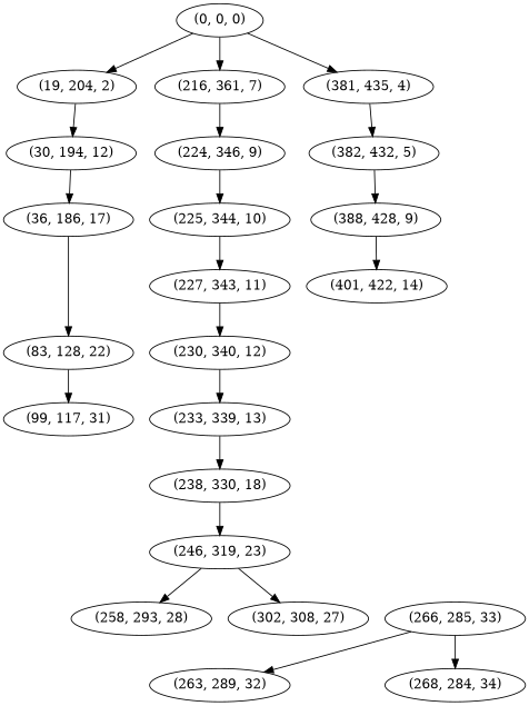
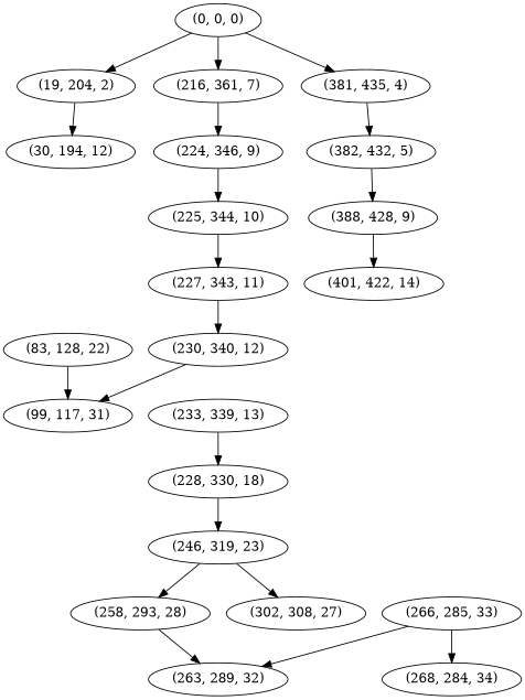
  digraph {
    "(0, 0, 0)"
    "(19, 204, 2)"
    "(216, 361, 7)"
    "(381, 435, 4)"
    "(30, 194, 12)"
    "(224, 346, 9)"
    "(382, 432, 5)"
-   "(36, 186, 17)"
    "(83, 128, 22)"
    "(99, 117, 31)"
    "(225, 344, 10)"
    "(227, 343, 11)"
    "(230, 340, 12)"
    "(233, 339, 13)"
-   "(238, 330, 18)"
+   "(238, 330, 18)" [label="(228, 330, 18)"]
    "(246, 319, 23)"
    "(258, 293, 28)"
    "(302, 308, 27)"
    "(263, 289, 32)"
    "(266, 285, 33)"
    "(268, 284, 34)"
    "(388, 428, 9)"
    "(401, 422, 14)"
    "(0, 0, 0)" -> "(19, 204, 2)"
    "(0, 0, 0)" -> "(216, 361, 7)"
    "(0, 0, 0)" -> "(381, 435, 4)"
    "(19, 204, 2)" -> "(30, 194, 12)"
    "(216, 361, 7)" -> "(224, 346, 9)"
    "(381, 435, 4)" -> "(382, 432, 5)"
-   "(30, 194, 12)" -> "(36, 186, 17)"
    "(224, 346, 9)" -> "(225, 344, 10)"
    "(382, 432, 5)" -> "(388, 428, 9)"
-   "(36, 186, 17)" -> "(83, 128, 22)"
    "(83, 128, 22)" -> "(99, 117, 31)"
    "(225, 344, 10)" -> "(227, 343, 11)"
    "(227, 343, 11)" -> "(230, 340, 12)"
-   "(230, 340, 12)" -> "(233, 339, 13)"
+   "(230, 340, 12)" -> "(99, 117, 31)"
    "(233, 339, 13)" -> "(238, 330, 18)"
    "(238, 330, 18)" -> "(246, 319, 23)"
    "(246, 319, 23)" -> "(258, 293, 28)"
    "(246, 319, 23)" -> "(302, 308, 27)"
+   "(258, 293, 28)" -> "(263, 289, 32)"
    "(266, 285, 33)" -> "(263, 289, 32)"
    "(266, 285, 33)" -> "(268, 284, 34)"
    "(388, 428, 9)" -> "(401, 422, 14)"
  }
